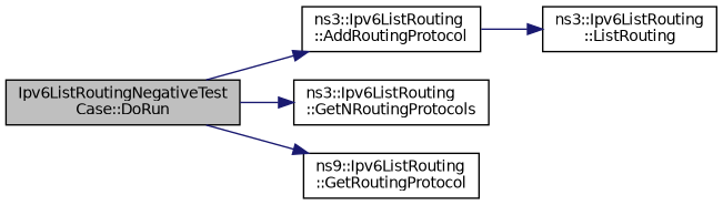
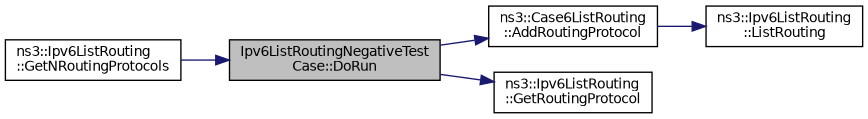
  digraph {
    rankdir=LR
    node [color=black fillcolor=white fontname=Helvetica fontsize=10 shape=record style=filled]
    edge [color=midnightblue fontname=Helvetica fontsize=10 labelfontname=Helvetica labelfontsize=10 style=solid]
    n1 [fillcolor=grey75 fontcolor=black height=0.2 label="Ipv6ListRoutingNegativeTest\lCase::DoRun" width=0.4]
-   n2 [height=0.2 label="ns3::Ipv6ListRouting\l::AddRoutingProtocol" width=0.4]
+   n2 [height=0.2 label="ns3::Case6ListRouting\l::AddRoutingProtocol" width=0.4]
    n3 [height=0.2 label="ns3::Ipv6ListRouting\l::GetNRoutingProtocols" width=0.4]
-   n4 [height=0.2 label="ns9::Ipv6ListRouting\l::GetRoutingProtocol" width=0.4]
+   n4 [height=0.2 label="ns3::Ipv6ListRouting\l::GetRoutingProtocol" width=0.4]
    n5 [height=0.2 label="ns3::Ipv6ListRouting\l::ListRouting" width=0.4]
    n1 -> n2
-   n1 -> n3
+   n3 -> n1
    n1 -> n4
    n2 -> n5
  }
